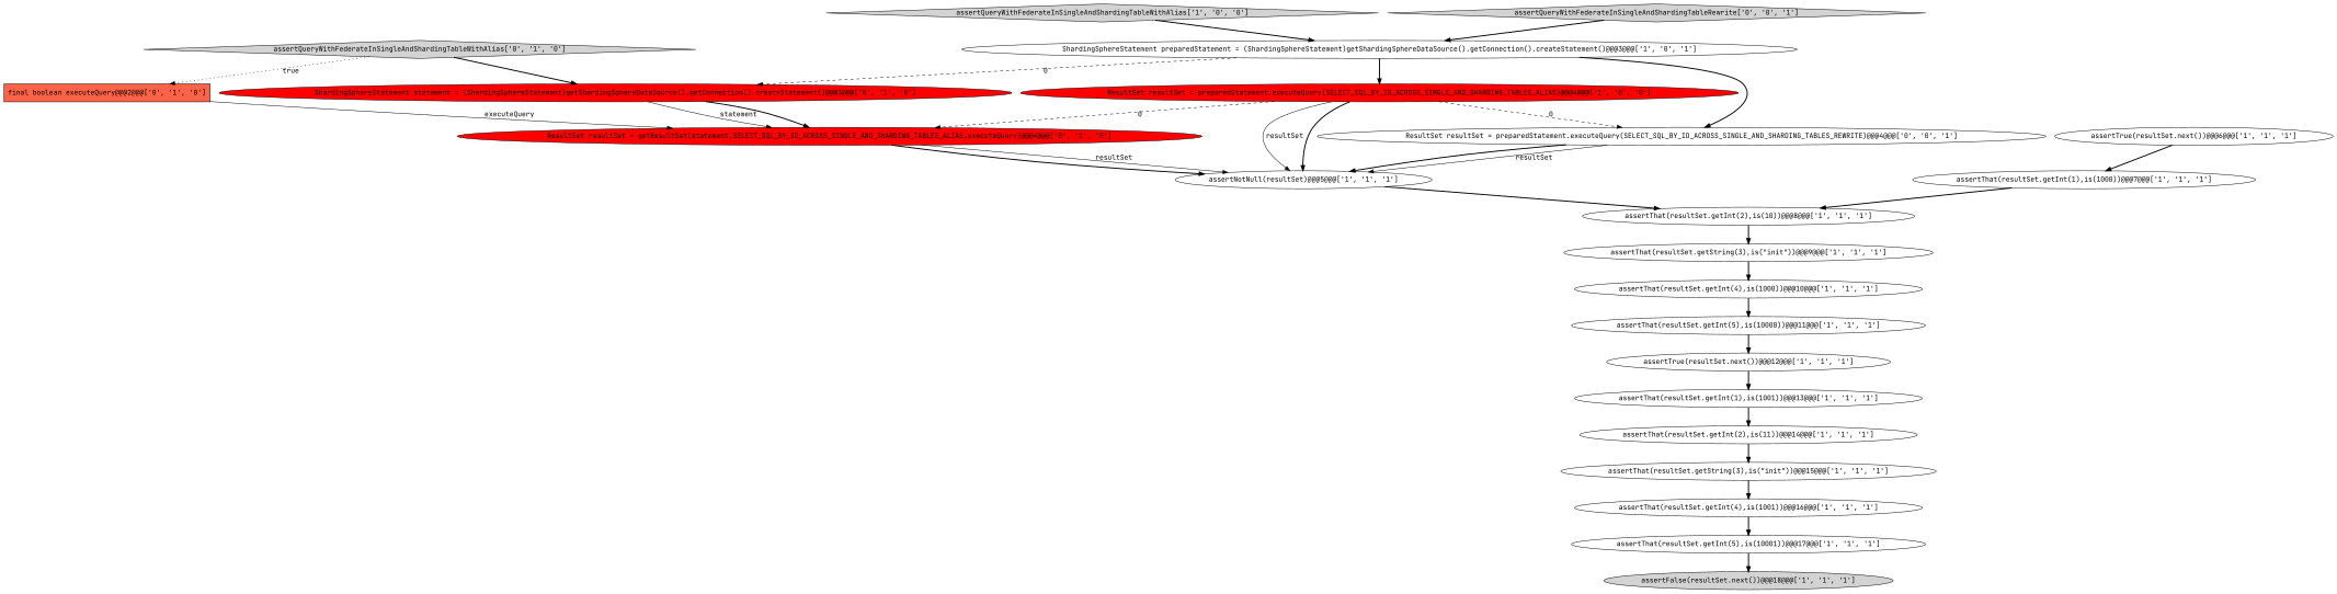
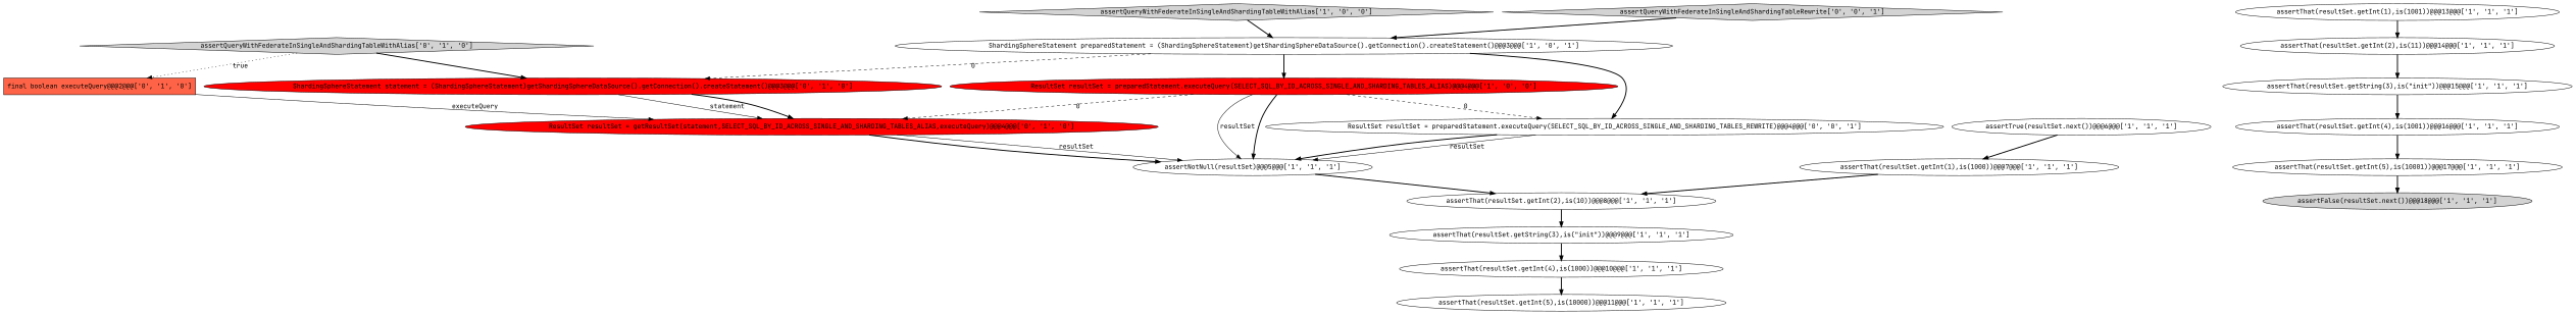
  digraph {
    fontname="JetBrains Mono"
    node [fillcolor=white fontname="JetBrains Mono" shape=ellipse style=filled]
    edge [fontname="JetBrains Mono" style=bold]
    n1 [label="assertThat(resultSet.getInt(1),is(1000))@@@7@@@['1', '1', '1']"]
    n2 [label="assertThat(resultSet.getInt(2),is(10))@@@8@@@['1', '1', '1']"]
    n3 [label="assertThat(resultSet.getString(3),is(\"init\"))@@@9@@@['1', '1', '1']"]
    n4 [fillcolor=tomato label="final boolean executeQuery@@@2@@@['0', '1', '0']" shape=box]
    n5 [fillcolor=red label="ResultSet resultSet = getResultSet(statement,SELECT_SQL_BY_ID_ACROSS_SINGLE_AND_SHARDING_TABLES_ALIAS,executeQuery)@@@4@@@['0', '1', '0']"]
    n6 [label="assertNotNull(resultSet)@@@5@@@['1', '1', '1']"]
    n7 [fillcolor=lightgray label="assertQueryWithFederateInSingleAndShardingTableWithAlias['1', '0', '0']" shape=diamond]
    n8 [label="ShardingSphereStatement preparedStatement = (ShardingSphereStatement)getShardingSphereDataSource().getConnection().createStatement()@@@3@@@['1', '0', '1']"]
    n9 [label="ResultSet resultSet = preparedStatement.executeQuery(SELECT_SQL_BY_ID_ACROSS_SINGLE_AND_SHARDING_TABLES_REWRITE)@@@4@@@['0', '0', '1']"]
    n10 [fillcolor=red label="ShardingSphereStatement statement = (ShardingSphereStatement)getShardingSphereDataSource().getConnection().createStatement()@@@3@@@['0', '1', '0']"]
    n11 [fillcolor=red label="ResultSet resultSet = preparedStatement.executeQuery(SELECT_SQL_BY_ID_ACROSS_SINGLE_AND_SHARDING_TABLES_ALIAS)@@@4@@@['1', '0', '0']"]
    n12 [label="assertThat(resultSet.getInt(2),is(11))@@@14@@@['1', '1', '1']"]
    n13 [label="assertThat(resultSet.getString(3),is(\"init\"))@@@15@@@['1', '1', '1']"]
    n14 [label="assertThat(resultSet.getInt(4),is(1001))@@@16@@@['1', '1', '1']"]
    n15 [label="assertThat(resultSet.getInt(5),is(10000))@@@11@@@['1', '1', '1']"]
-   n16 [label="assertTrue(resultSet.next())@@@12@@@['1', '1', '1']"]
    n17 [label="assertThat(resultSet.getInt(1),is(1001))@@@13@@@['1', '1', '1']"]
    n18 [label="assertThat(resultSet.getInt(4),is(1000))@@@10@@@['1', '1', '1']"]
    n19 [label="assertThat(resultSet.getInt(5),is(10001))@@@17@@@['1', '1', '1']"]
    n20 [fillcolor=lightgray label="assertFalse(resultSet.next())@@@18@@@['1', '1', '1']"]
    n21 [label="assertTrue(resultSet.next())@@@6@@@['1', '1', '1']"]
    n22 [fillcolor=lightgray label="assertQueryWithFederateInSingleAndShardingTableRewrite['0', '0', '1']" shape=diamond]
    n23 [fillcolor=lightgray label="assertQueryWithFederateInSingleAndShardingTableWithAlias['0', '1', '0']" shape=diamond]
    n1 -> n2
    n2 -> n3
    n3 -> n18
    n4 -> n5 [label=executeQuery style=solid]
    n5 -> n6 [label=resultSet style=solid]
    n5 -> n6
    n6 -> n2
    n7 -> n8
    n8 -> n9
    n8 -> n10 [label=0 style=dashed]
    n8 -> n11
    n9 -> n6 [label=resultSet style=solid]
    n9 -> n6
    n10 -> n5 [label=statement style=solid]
    n10 -> n5
    n11 -> n5 [label=0 style=dashed]
    n11 -> n6
    n11 -> n6 [label=resultSet style=solid]
    n11 -> n9 [label=0 style=dashed]
    n12 -> n13
    n13 -> n14
    n14 -> n19
-   n15 -> n16
-   n16 -> n17
    n17 -> n12
    n18 -> n15
    n19 -> n20
    n21 -> n1
    n22 -> n8
    n23 -> n4 [label=true style=dotted]
    n23 -> n10
  }
